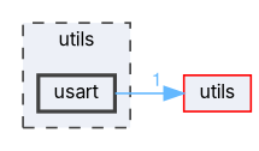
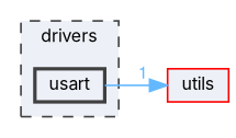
  digraph {
    compound=true
    rankdir=LR
    fontname=Inter
    node [fillcolor="#edf0f7" fontname=Inter fontsize=10 shape=box]
    n1 [color=grey25 height=0.2 label=usart style="filled,bold" width=0.4]
    n2 [color=red height=0.2 label=utils style=filled width=0.4]
    subgraph cluster_1 {
      bgcolor="#edf0f7"
      fontsize=10
-     label=utils
+     label=drivers
      pencolor=grey25
      style="filled,dashed"
      n1
    }
    n1 -> n2 [color=steelblue1 fontcolor=steelblue1 fontname=Inter fontsize=10 headlabel=1 labeldistance=1.5 labelfontname=FreeSans labelfontsize=10]
  }
